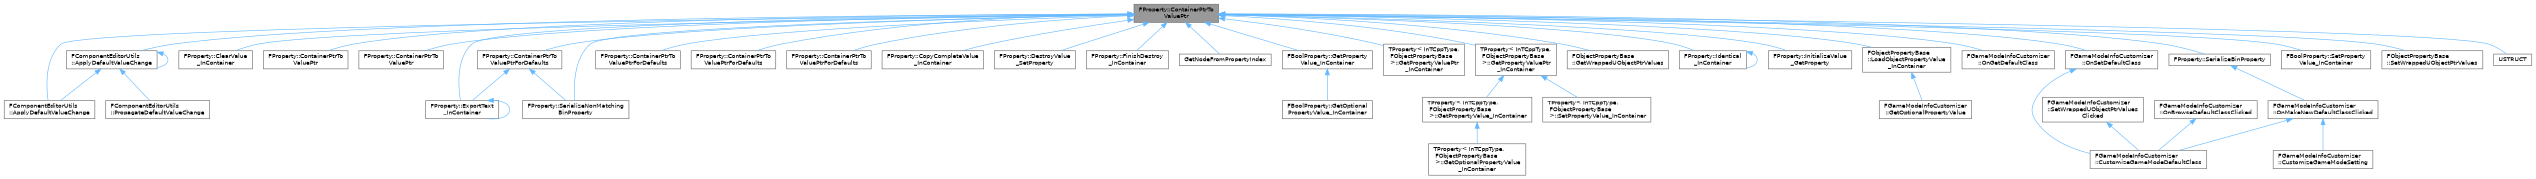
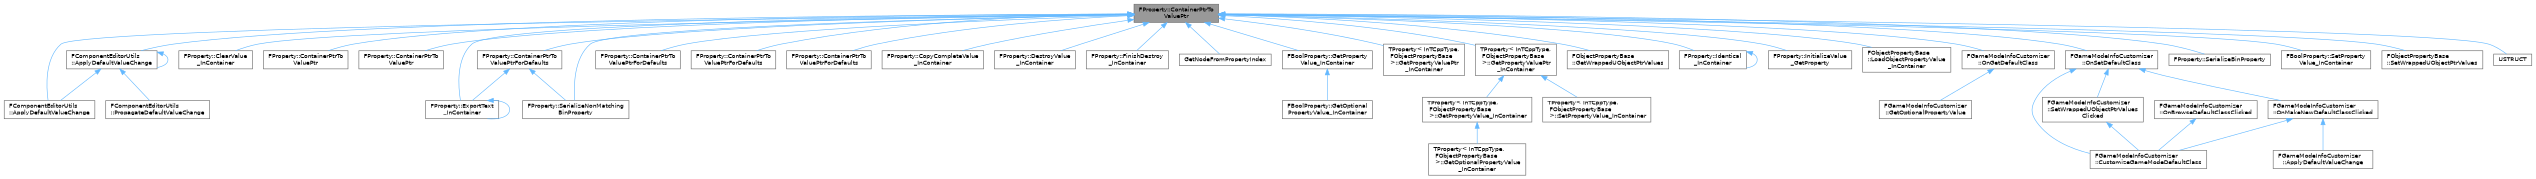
  digraph {
    rankdir=TB
    node [color=grey40 fillcolor=white fontname=Helvetica fontsize=10 shape=box style=filled]
    edge [color=steelblue1 dir=back fontname=Helvetica fontsize=10 labelfontname=Helvetica labelfontsize=10 style=solid]
    n1 [color=gray40 fillcolor=grey60 fontcolor=black height=0.2 label="FProperty::ContainerPtrTo\lValuePtr" width=0.4]
    n2 [height=0.2 label="FComponentEditorUtils\l::ApplyDefaultValueChange" width=0.4]
    n3 [height=0.2 label="FComponentEditorUtils\l::ApplyDefaultValueChange" width=0.4]
    n4 [height=0.2 label="FProperty::ClearValue\l_InContainer" width=0.4]
    n5 [height=0.2 label="FProperty::ContainerPtrTo\lValuePtr" width=0.4]
    n6 [height=0.2 label="FProperty::ContainerPtrTo\lValuePtr" width=0.4]
    n7 [height=0.2 label="FProperty::ContainerPtrTo\lValuePtrForDefaults" width=0.4]
    n8 [height=0.2 label="FProperty::ExportText\l_InContainer" width=0.4]
    n9 [height=0.2 label="FProperty::SerializeNonMatching\lBinProperty" width=0.4]
    n10 [height=0.2 label="FProperty::ContainerPtrTo\lValuePtrForDefaults" width=0.4]
    n11 [height=0.2 label="FProperty::ContainerPtrTo\lValuePtrForDefaults" width=0.4]
    n12 [height=0.2 label="FProperty::ContainerPtrTo\lValuePtrForDefaults" width=0.4]
    n13 [height=0.2 label="FProperty::CopyCompleteValue\l_InContainer" width=0.4]
-   n14 [height=0.2 label="FProperty::DestroyValue\l_SetProperty" width=0.4]
+   n14 [height=0.2 label="FProperty::DestroyValue\l_InContainer" width=0.4]
    n15 [height=0.2 label="FProperty::FinishDestroy\l_InContainer" width=0.4]
    n16 [height=0.2 label=GetNodeFromPropertyIndex width=0.4]
    n17 [height=0.2 label="FBoolProperty::GetProperty\lValue_InContainer" width=0.4]
    n18 [height=0.2 label="TProperty\< InTCppType,\l FObjectPropertyBase\l \>::GetPropertyValuePtr\l_InContainer" width=0.4]
    n19 [height=0.2 label="TProperty\< InTCppType,\l FObjectPropertyBase\l \>::GetPropertyValuePtr\l_InContainer" width=0.4]
    n20 [height=0.2 label="FObjectPropertyBase\l::GetWrappedUObjectPtrValues" width=0.4]
    n21 [height=0.2 label="FProperty::Identical\l_InContainer" width=0.4]
    n22 [height=0.2 label="FProperty::InitializeValue\l_GetProperty" width=0.4]
    n23 [height=0.2 label="FObjectPropertyBase\l::LoadObjectPropertyValue\l_InContainer" width=0.4]
    n24 [height=0.2 label="FGameModeInfoCustomizer\l::OnGetDefaultClass" width=0.4]
    n25 [height=0.2 label="FGameModeInfoCustomizer\l::OnSetDefaultClass" width=0.4]
    n26 [height=0.2 label="FProperty::SerializeBinProperty" width=0.4]
    n27 [height=0.2 label="FBoolProperty::SetProperty\lValue_InContainer" width=0.4]
    n28 [height=0.2 label="FObjectPropertyBase\l::SetWrappedUObjectPtrValues" width=0.4]
    n29 [height=0.2 label=USTRUCT width=0.4]
    n30 [height=0.2 label="FComponentEditorUtils\l::PropagateDefaultValueChange" width=0.4]
    n31 [height=0.2 label="FBoolProperty::GetOptional\lPropertyValue_InContainer" width=0.4]
    n32 [height=0.2 label="TProperty\< InTCppType,\l FObjectPropertyBase\l \>::GetPropertyValue_InContainer" width=0.4]
    n33 [height=0.2 label="TProperty\< InTCppType,\l FObjectPropertyBase\l \>::SetPropertyValue_InContainer" width=0.4]
    n34 [height=0.2 label="FGameModeInfoCustomizer\l::GetOptionalPropertyValue" width=0.4]
    n35 [height=0.2 label="FGameModeInfoCustomizer\l::CustomizeGameModeDefaultClass" width=0.4]
    n36 [height=0.2 label="FGameModeInfoCustomizer\l::OnMakeNewDefaultClassClicked" width=0.4]
    n37 [height=0.2 label="FGameModeInfoCustomizer\l::SetWrappedUObjectPtrValues\lClicked" width=0.4]
    n38 [height=0.2 label="TProperty\< InTCppType,\l FObjectPropertyBase\l \>::GetOptionalPropertyValue\l_InContainer" width=0.4]
    n39 [height=0.2 label="FGameModeInfoCustomizer\l::OnBrowseDefaultClassClicked" width=0.4]
-   n40 [height=0.2 label="FGameModeInfoCustomizer\l::CustomizeGameModeSetting" width=0.4]
+   n40 [height=0.2 label="FGameModeInfoCustomizer\l::ApplyDefaultValueChange" width=0.4]
    n1 -> n2
    n1 -> n3
    n1 -> n4
    n1 -> n5
    n1 -> n6
    n1 -> n7
    n1 -> n8
    n1 -> n9
    n1 -> n10
    n1 -> n11
    n1 -> n12
    n1 -> n13
    n1 -> n14
    n1 -> n15
    n1 -> n16
    n1 -> n17
    n1 -> n18
    n1 -> n19
    n1 -> n20
    n1 -> n21
    n1 -> n22
    n1 -> n23
    n1 -> n24
    n1 -> n25
    n1 -> n26
    n1 -> n27
    n1 -> n28
    n1 -> n29
    n3 -> n2
    n3 -> n3
    n3 -> n30
    n7 -> n8
    n7 -> n9
    n8 -> n8
    n17 -> n31
    n19 -> n32
    n19 -> n33
    n21 -> n21
-   n23 -> n34
+   n24 -> n34
    n25 -> n35
-   n26 -> n36
+   n25 -> n36
+   n25 -> n37
    n32 -> n38
    n36 -> n35
    n36 -> n40
    n37 -> n35
    n39 -> n35
  }
